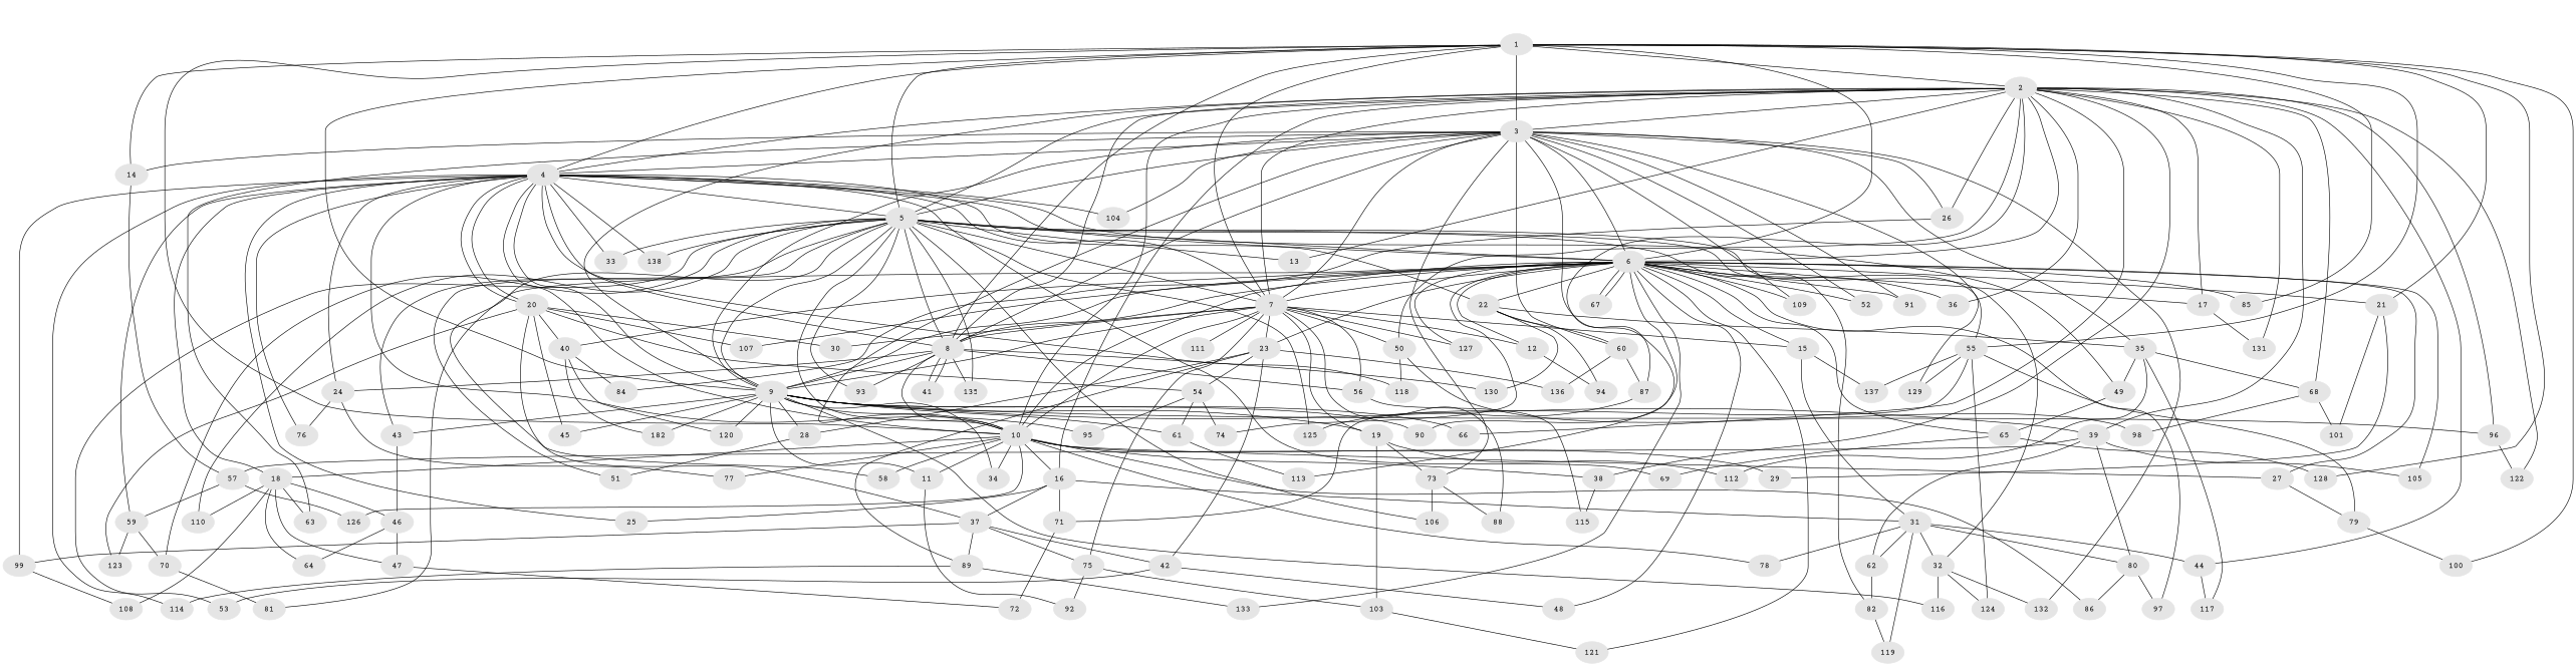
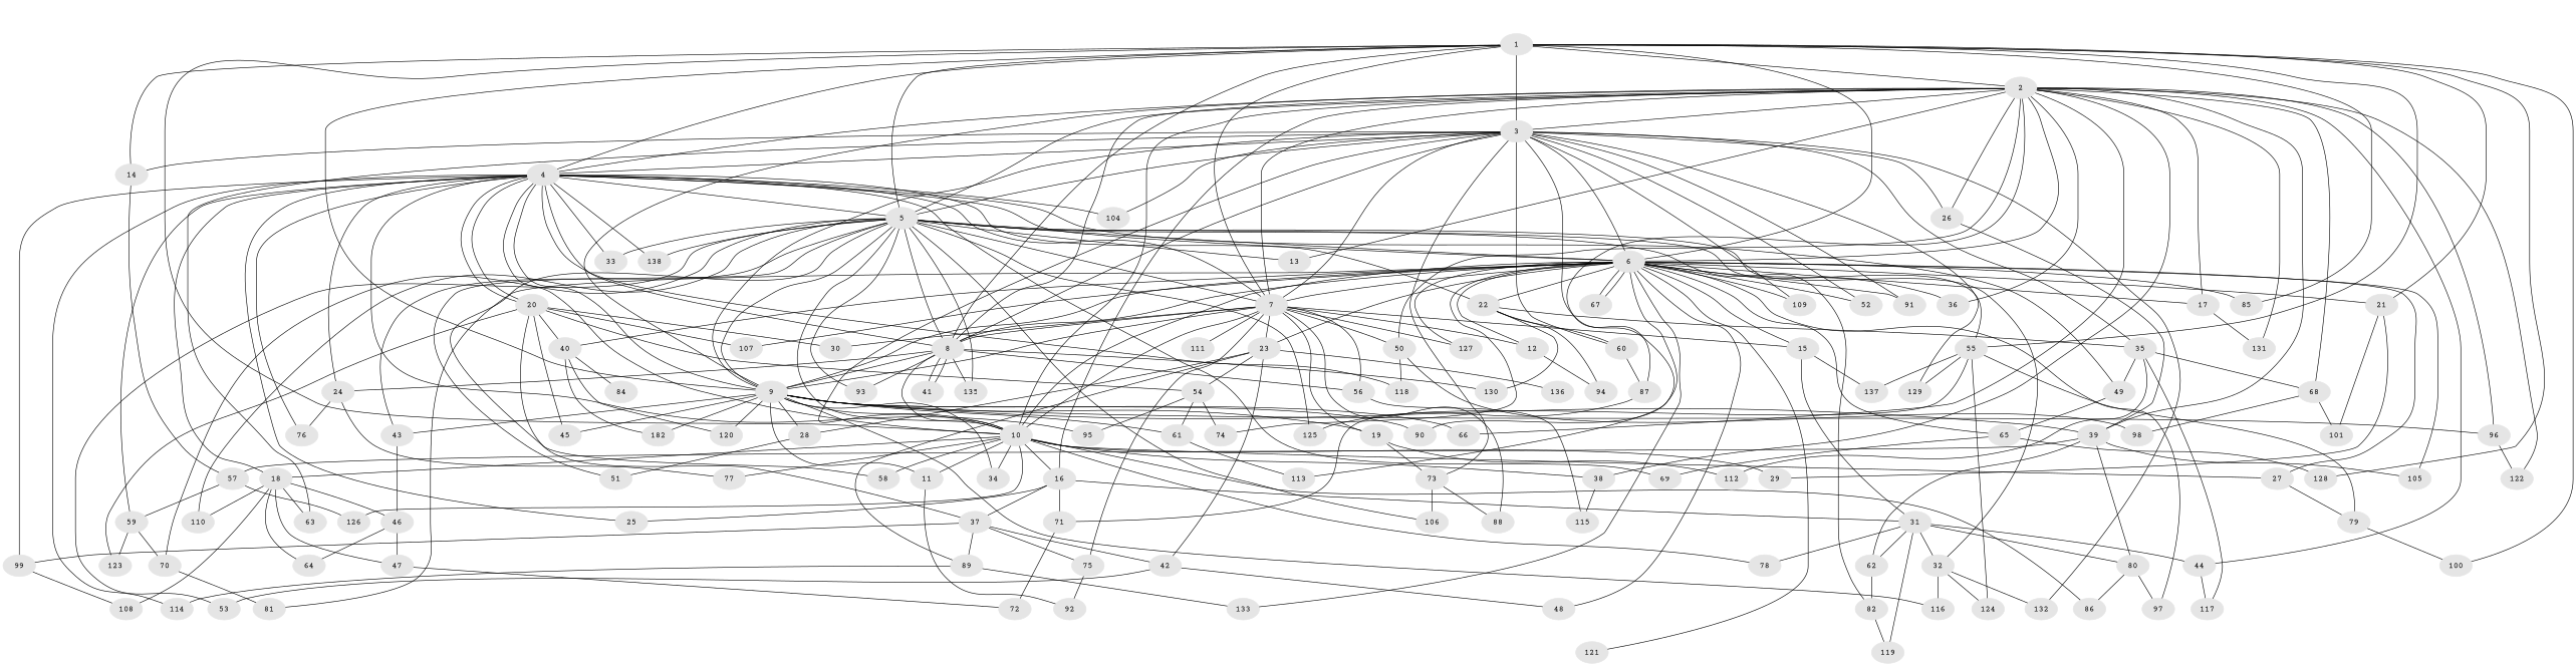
  graph {
    fontname="Courier Prime"
    node [color=gray90 fontname="Courier Prime" style=filled]
    edge [fontname="Courier Prime"]
    1
    2
    3
    4
    5
    6
    7
    8
    9
    10
    14
    21
    55
    85
    100
    128
    13
    16
    17
    26
    36
    38
    39
    44
    50
    66
    68
    87
    96
    122
    131
    35
    52
    60
    63
    73
    91
    104
    109
    113
    129
    132
    18
    20
    22
    24
    25
    33
    49
    59
    69
    76
    95
    99
    114
    118
    138
    32
    43
    51
    53
    58
    70
    82
    93
    106
    110
    125
    135
    12
    15
    23
    27
    40
    48
    65
    67
    74
    81
    90
    97
    105
    107
    121
    127
    133
    19
    30
    56
    75
    88
    111
    41
    130
    11
    28
    34
    45
    61
    n100 [label=182]
    116
    120
    29
    77
    78
    86
    126
    57
    101
    137
    71
    79
    124
    31
    37
    84
    115
    62
    80
    117
    98
    112
    136
    46
    47
    64
    108
    54
    123
    94
    119
    42
    89
-   103
    92
    72
    1 -- 2
    1 -- 3
    1 -- 4
    1 -- 5
    1 -- 6
    1 -- 7
    1 -- 8
    1 -- 9
    1 -- 10
    1 -- 14
    1 -- 21
    1 -- 55
    1 -- 85
    1 -- 100
    1 -- 128
    2 -- 3
    2 -- 4
    2 -- 5
    2 -- 6
    2 -- 7
    2 -- 8
    2 -- 9
    2 -- 10
    2 -- 13
    2 -- 16
    2 -- 17
    2 -- 26
    2 -- 36
    2 -- 38
    2 -- 39
    2 -- 44
    2 -- 50
    2 -- 66
    2 -- 68
    2 -- 87
    2 -- 96
    2 -- 122
    2 -- 131
    3 -- 4
    3 -- 5
    3 -- 6
    3 -- 7
    3 -- 8
    3 -- 9
    3 -- 10
    3 -- 14
    3 -- 26
    3 -- 35
    3 -- 52
    3 -- 60
    3 -- 63
    3 -- 73
    3 -- 91
    3 -- 104
    3 -- 109
    3 -- 113
    3 -- 129
    3 -- 132
    4 -- 5
    4 -- 6
    4 -- 7
    4 -- 8
    4 -- 9
    4 -- 10
    4 -- 104
    4 -- 18
    4 -- 20
    4 -- 20
    4 -- 22
    4 -- 24
    4 -- 25
    4 -- 33
    4 -- 49
    4 -- 59
    4 -- 69
    4 -- 76
    4 -- 95
    4 -- 99
    4 -- 114
    4 -- 118
    4 -- 138
    5 -- 6
    5 -- 7
    5 -- 8
    5 -- 9
    5 -- 10
    5 -- 55
    5 -- 13
    5 -- 33
    5 -- 138
    5 -- 32
    5 -- 43
    5 -- 51
    5 -- 53
    5 -- 58
    5 -- 70
    5 -- 82
    5 -- 93
    5 -- 106
    5 -- 110
    5 -- 125
    5 -- 135
    6 -- 7
    6 -- 8
    6 -- 9
    6 -- 10
    6 -- 21
    6 -- 85
    6 -- 17
    6 -- 36
    6 -- 52
    6 -- 91
    6 -- 109
    6 -- 22
    6 -- 12
    6 -- 15
    6 -- 23
    6 -- 27
    6 -- 40
    6 -- 48
    6 -- 65
    6 -- 67
    6 -- 67
    6 -- 74
    6 -- 81
    6 -- 90
    6 -- 97
    6 -- 105
    6 -- 107
    6 -- 121
    6 -- 127
    6 -- 133
    7 -- 8
    7 -- 9
    7 -- 10
    7 -- 50
    7 -- 12
    7 -- 15
    7 -- 23
    7 -- 127
    7 -- 19
    7 -- 30
    7 -- 56
    7 -- 75
    7 -- 88
    7 -- 111
    8 -- 9
    8 -- 10
    8 -- 24
    8 -- 93
    8 -- 135
    8 -- 56
    8 -- 41
    8 -- 41
    8 -- 130
    9 -- 10
    9 -- 39
    9 -- 66
    9 -- 96
    9 -- 43
    9 -- 90
    9 -- 19
    9 -- 11
    9 -- 28
    9 -- 34
    9 -- 45
    9 -- 61
    9 -- n100
    9 -- 116
    9 -- 120
    10 -- 16
    10 -- 38
    10 -- 18
    10 -- 58
    10 -- 27
    10 -- 11
    10 -- 34
    10 -- 29
    10 -- 77
    10 -- 78
    10 -- 86
    10 -- 126
    14 -- 57
    21 -- 29
    21 -- 101
    55 -- 129
    55 -- 137
    55 -- 71
    55 -- 79
    55 -- 124
    16 -- 25
    16 -- 71
    16 -- 31
    16 -- 37
    17 -- 131
-   26 -- 84
+   26 -- 39
    38 -- 115
    39 -- 105
    39 -- 57
    39 -- 62
    39 -- 80
    44 -- 117
    50 -- 118
    50 -- 98
    68 -- 101
    68 -- 98
    87 -- 125
    96 -- 122
    35 -- 68
    35 -- 49
    35 -- 117
    35 -- 112
    60 -- 87
-   60 -- 136
    73 -- 106
    73 -- 88
    18 -- 63
    18 -- 110
    18 -- 46
    18 -- 47
    18 -- 64
    18 -- 108
    20 -- 40
    20 -- 107
    20 -- 30
    20 -- 45
    20 -- 37
    20 -- 54
    20 -- 123
    22 -- 35
    22 -- 60
    22 -- 130
    22 -- 94
    24 -- 76
    24 -- 77
    49 -- 65
    59 -- 70
    59 -- 123
    99 -- 108
    32 -- 132
    32 -- 116
    32 -- 124
    43 -- 46
    70 -- 81
    82 -- 119
    12 -- 94
    15 -- 137
    15 -- 31
    23 -- 28
    23 -- 136
    23 -- 54
    23 -- 42
    23 -- 89
    27 -- 79
    40 -- n100
    40 -- 120
    40 -- 84
    65 -- 128
    65 -- 69
    19 -- 73
    19 -- 112
-   19 -- 103
    56 -- 115
-   75 -- 103
    75 -- 92
    11 -- 92
    28 -- 51
    61 -- 113
    57 -- 59
    57 -- 126
    71 -- 72
    79 -- 100
    31 -- 44
    31 -- 32
    31 -- 78
    31 -- 62
    31 -- 80
    31 -- 119
    37 -- 99
    37 -- 75
    37 -- 42
    37 -- 89
    62 -- 82
    80 -- 97
    80 -- 86
    46 -- 47
    46 -- 64
    47 -- 72
    54 -- 95
    54 -- 74
    54 -- 61
    42 -- 53
    42 -- 48
    89 -- 114
    89 -- 133
-   103 -- 121
  }
